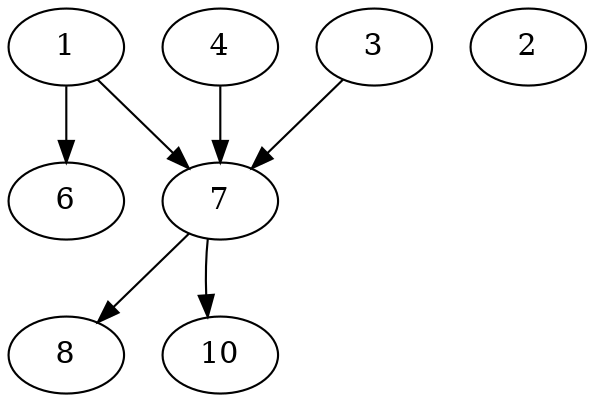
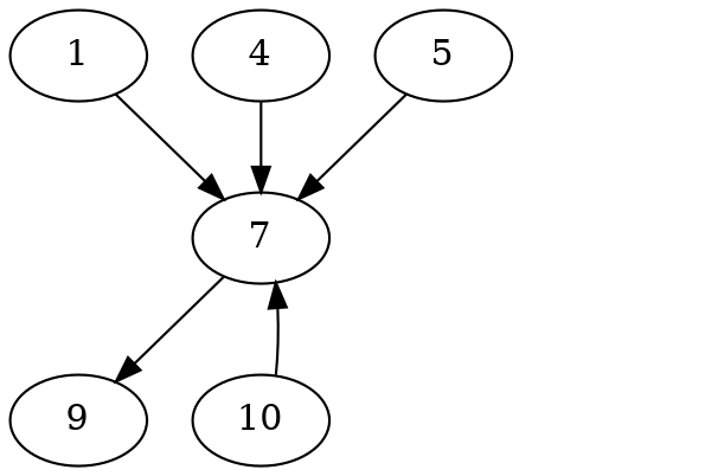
  digraph {
    node [alpha=0.11]
    1 [alpha=0.04 expect_size=9417728]
-   6 [alpha=0.07 expect_size=17447936]
    7 [alpha=0.02 expect_size=32840704]
-   9 [alpha=0.12 expect_size=14607360 label=8]
+   9 [alpha=0.12 expect_size=14607360]
    10 [alpha=0.15 expect_size=39465984]
-   2 [alpha=0.06 expect_size=23263232]
    4 [expect_size=41680896]
-   5 [expect_size=5753856 label=3]
-   1 -> 6
+   5 [expect_size=5753856]
    1 -> 7
    7 -> 9
-   7 -> 10
+   10 -> 7
    4 -> 7
    5 -> 7
  }
